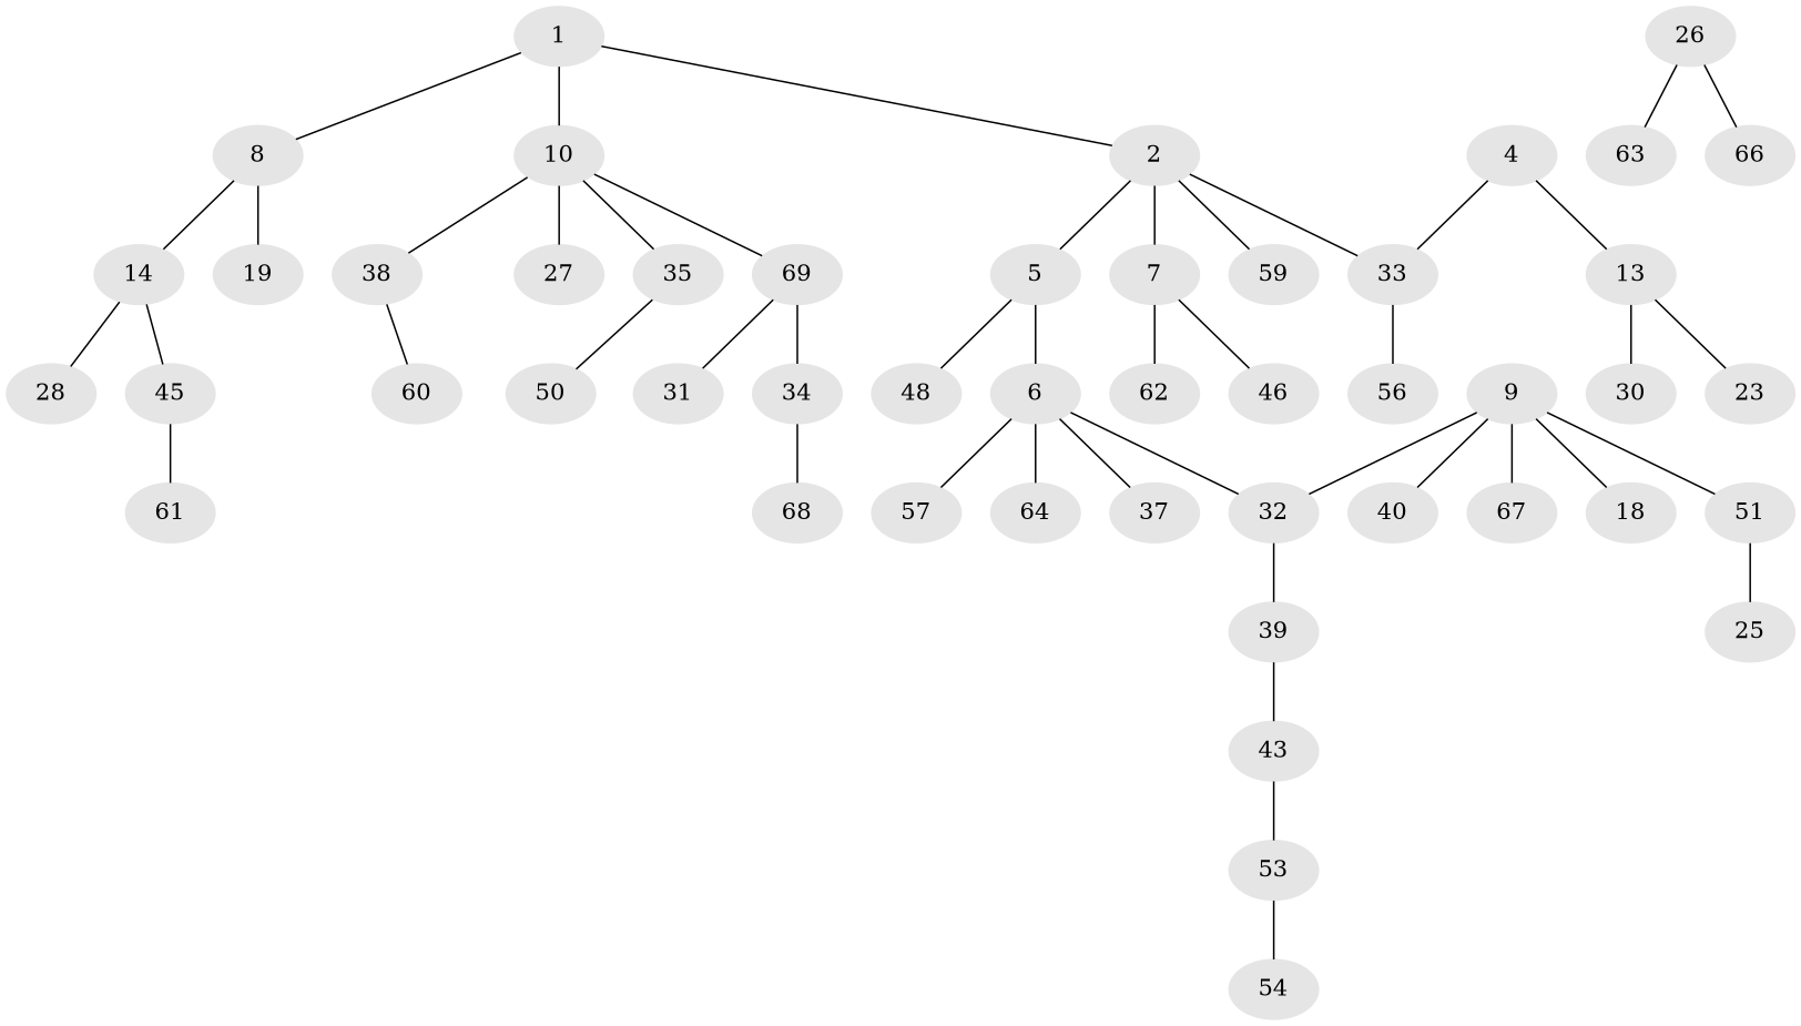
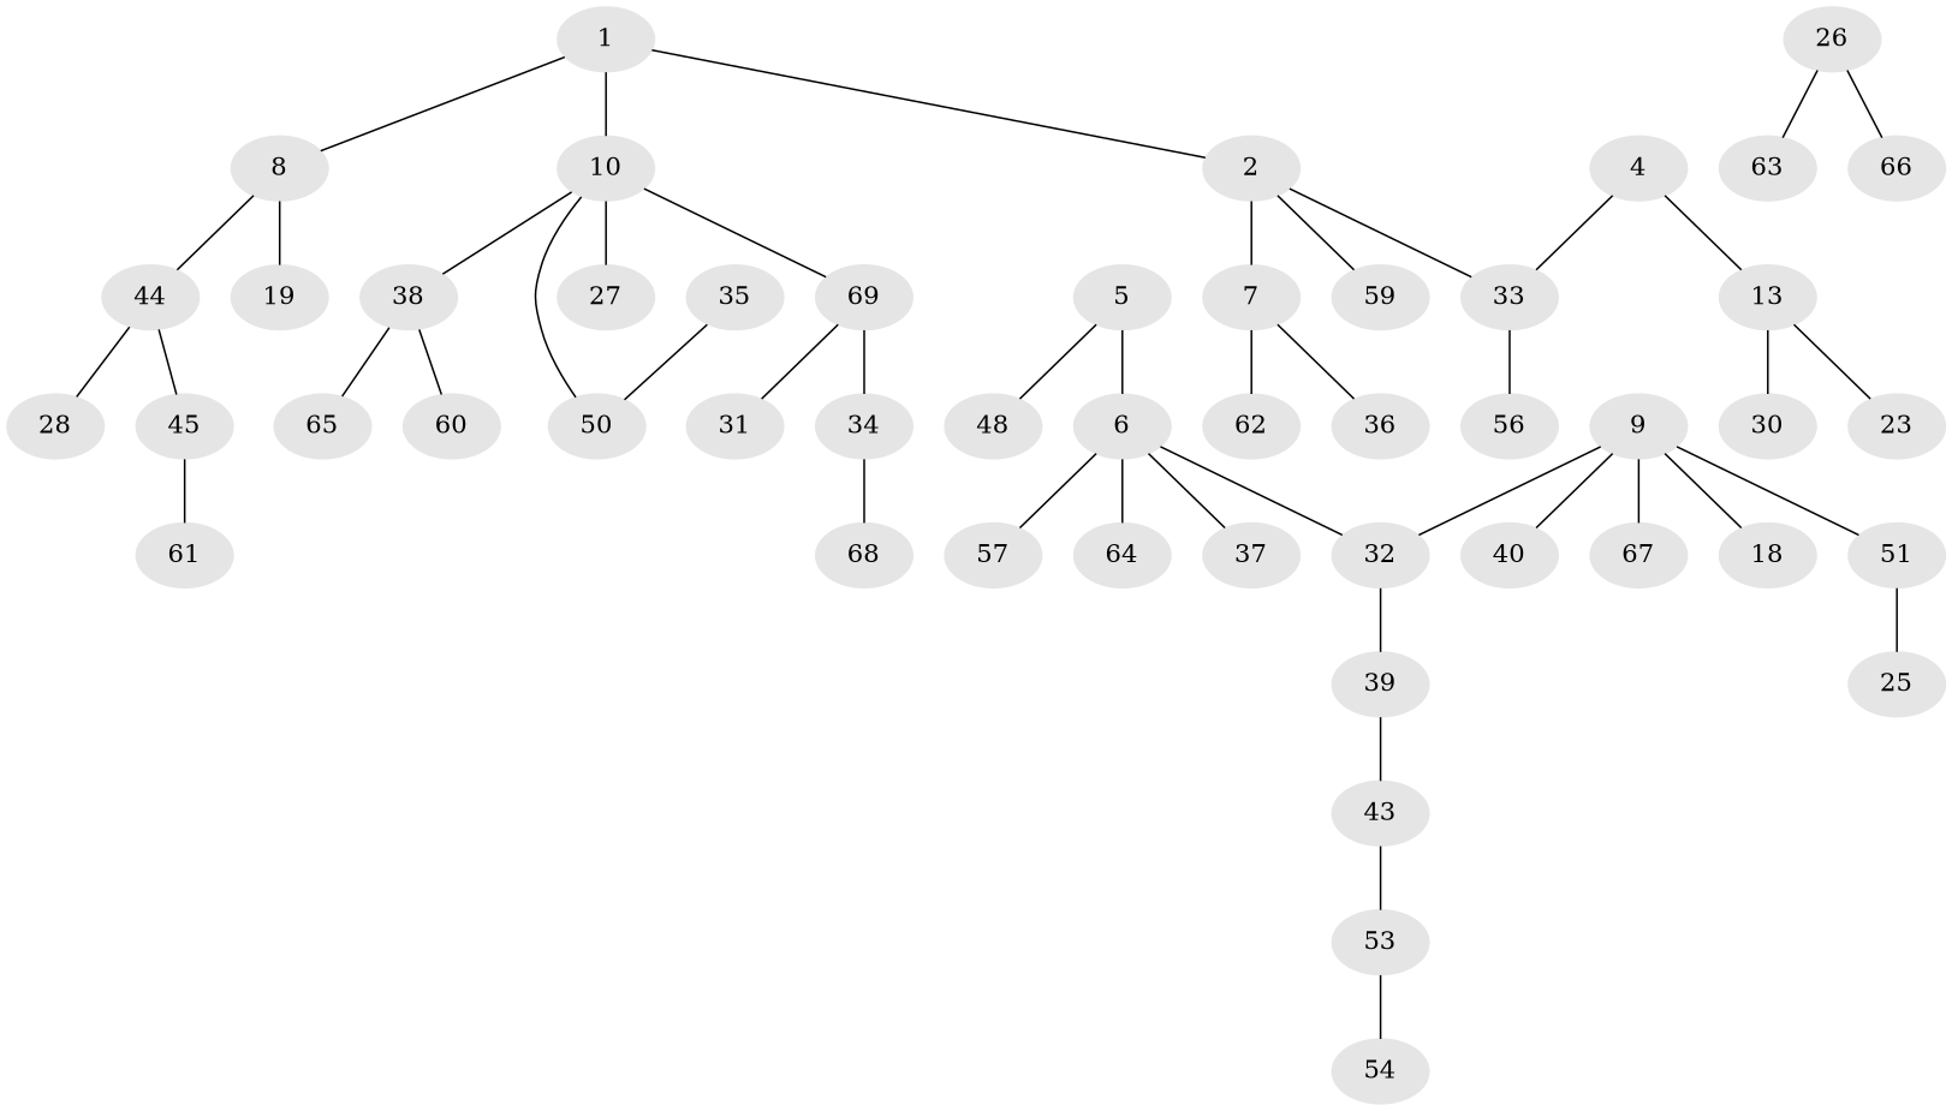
  graph {
    node [color=gray90 style=filled]
    1 [super="+52"]
    2 [super="+3"]
    8 [super="+70"]
    10 [super="+15"]
    5 [super="+11"]
    7 [super="+22"]
    59
    33 [super="+44"]
-   14 [super="+16"]
+   14 [super="+16" label=44]
    19 [super="+24"]
    27
    n12 [label=69 super="+69"]
    35
    38 [super="+42"]
    26 [super="+51"]
    63
    66
    4 [super="+17"]
    13 [super="+20"]
    6 [super="+36"]
    48
-   46 [super="+47"]
+   46 [super="+47" label=36]
    62
    23
    30 [super="+41"]
    56
    37
    57
    64
    32 [super="+49"]
    9 [super="+12"]
    18
    n33 [label=51]
    40
    67
    28
    45
    25
    39
    31
    34 [super="+58"]
    50
    60
+   65
    61 [super="+71"]
    68
    43
    53 [super="+55"]
    54
    1 -- 2
    1 -- 8
    1 -- 10
-   2 -- 5
    2 -- 7
    2 -- 59
    2 -- 33
    8 -- 14
    8 -- 19
    10 -- 27
    10 -- n12
-   10 -- 35
+   10 -- 50
    10 -- 38
    5 -- 6
    5 -- 48
    7 -- 46
    7 -- 62
    33 -- 56
    14 -- 28
    14 -- 45
    n12 -- 31
    n12 -- 34
    35 -- 50
    38 -- 60
+   38 -- 65
    26 -- 63
    26 -- 66
    4 -- 33
    4 -- 13
    13 -- 23
    13 -- 30
    6 -- 37
    6 -- 57
    6 -- 64
    6 -- 32
    32 -- 39
    9 -- 32
    9 -- 18
    9 -- n33
    9 -- 40
    9 -- 67
    n33 -- 25
    45 -- 61
    39 -- 43
    34 -- 68
    43 -- 53
    53 -- 54
  }
